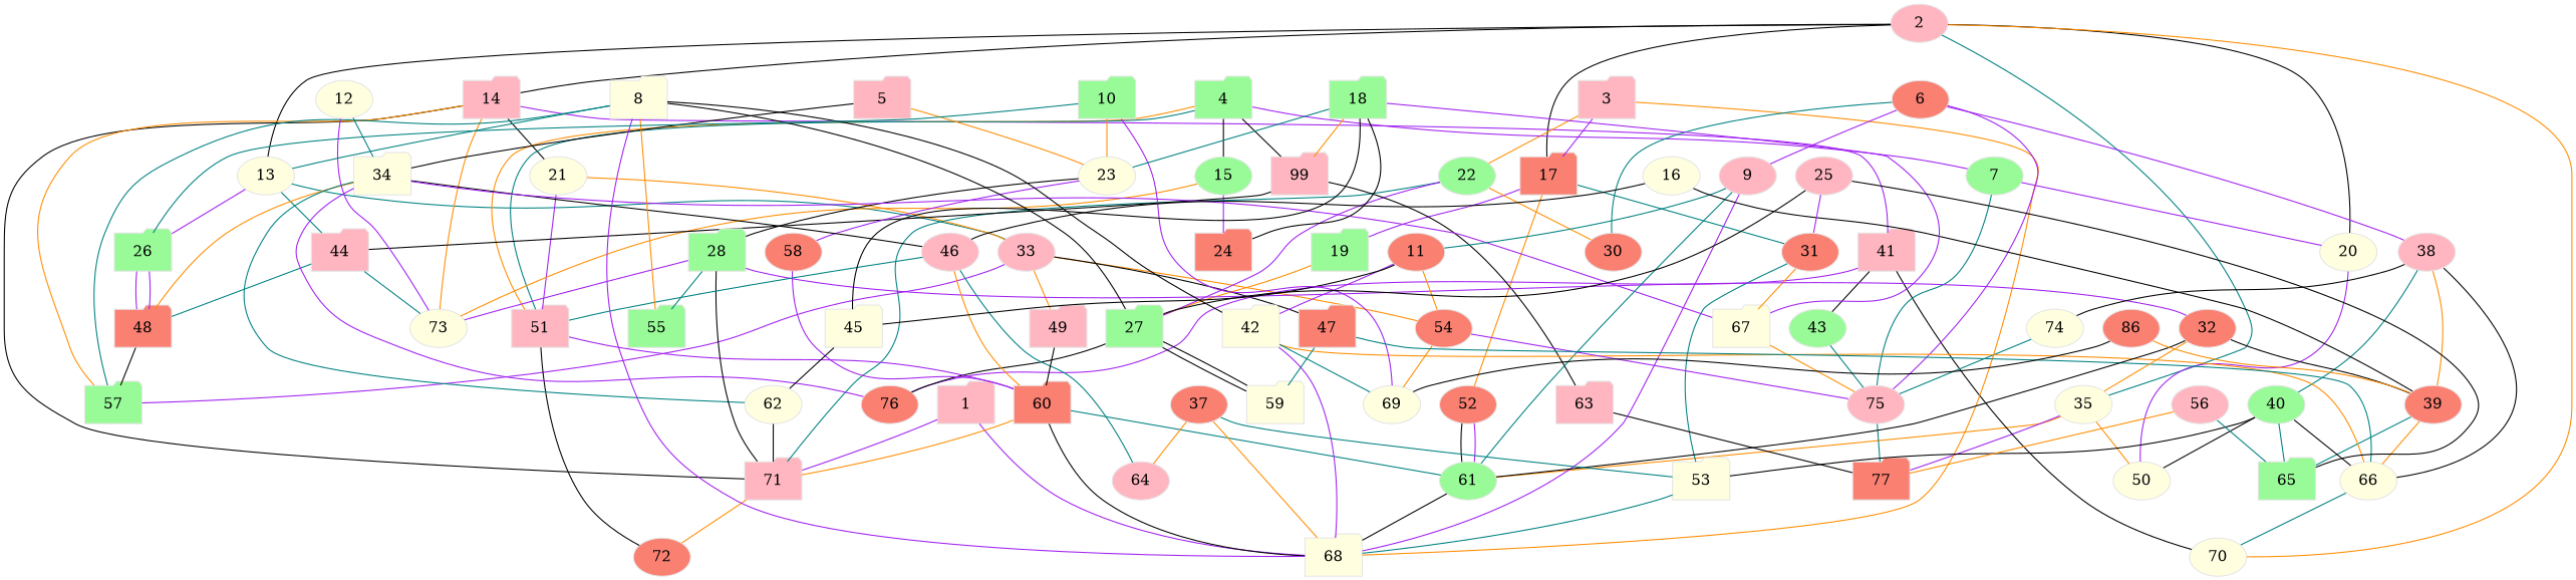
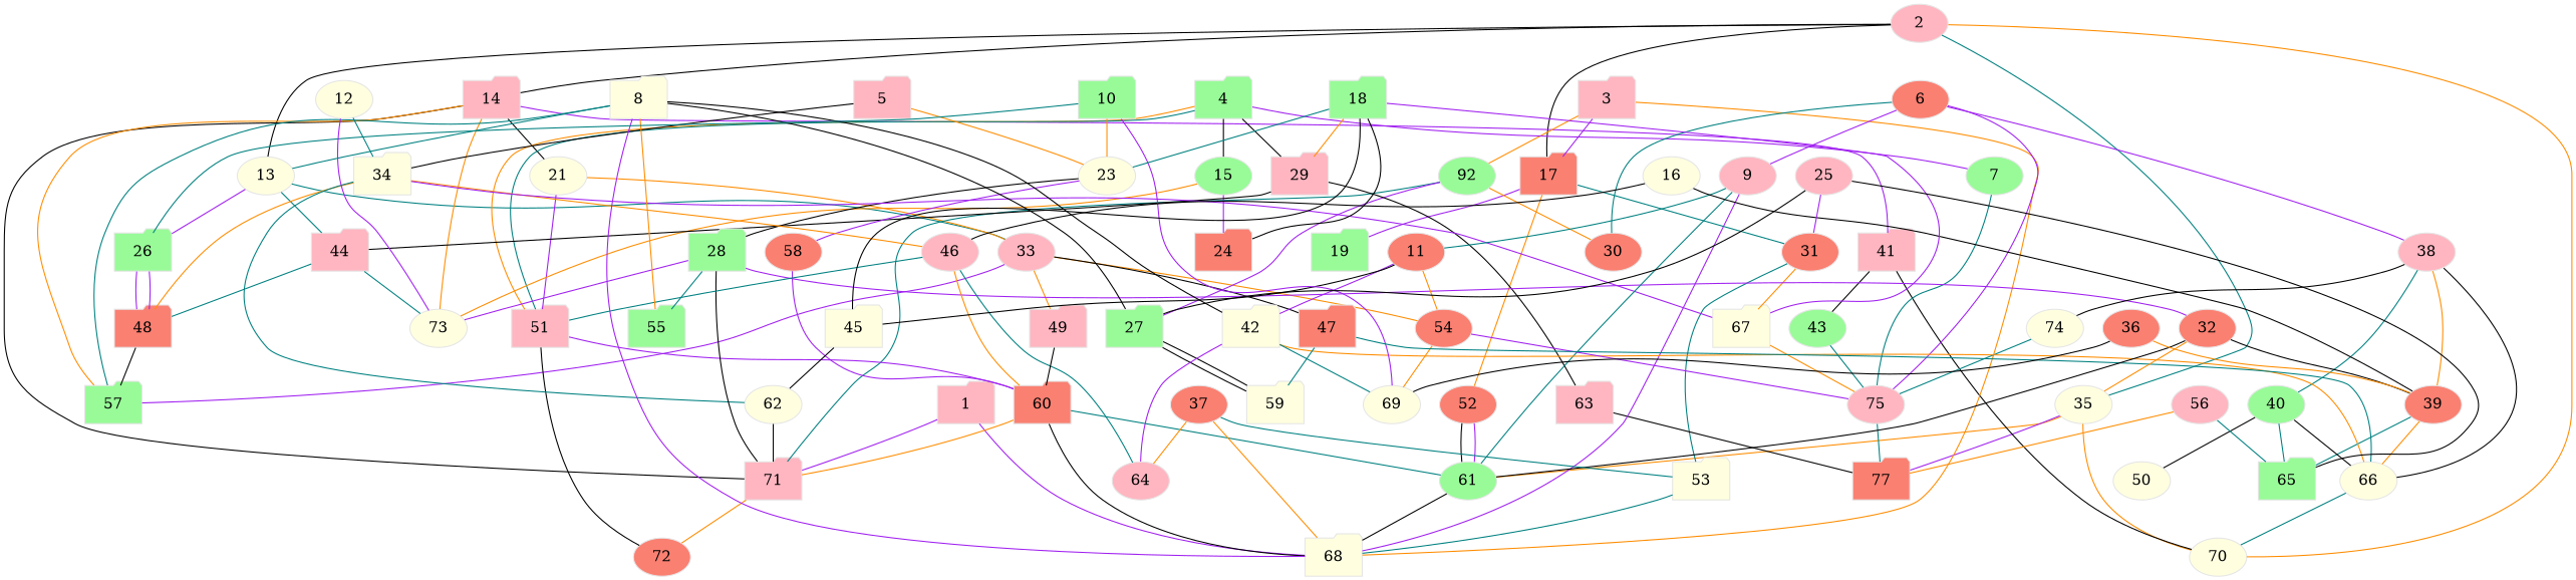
  graph {
    node [color=gray90 fillcolor=lightyellow shape=ellipse style=filled]
    edge [color=black]
    1 [fillcolor=lightpink shape=folder]
    68 [shape=folder]
    71 [fillcolor=lightpink shape=folder]
    72 [fillcolor=salmon]
    2 [fillcolor=lightpink]
    13
    14 [fillcolor=lightpink shape=folder]
    17 [fillcolor=salmon shape=folder]
-   20
    35
    70
    26 [fillcolor=palegreen shape=folder]
    33 [fillcolor=lightpink]
    44 [fillcolor=lightpink shape=folder]
    57 [fillcolor=palegreen shape=folder]
    73
    21
    41 [fillcolor=lightpink shape=folder]
    19 [fillcolor=palegreen shape=folder]
    31 [fillcolor=salmon]
    52 [fillcolor=salmon]
    50
    61 [fillcolor=palegreen]
    77 [fillcolor=salmon shape=folder]
    3 [fillcolor=lightpink shape=folder]
-   22 [fillcolor=palegreen]
+   22 [fillcolor=palegreen label=92]
    30 [fillcolor=salmon]
    27 [fillcolor=palegreen shape=folder]
    4 [fillcolor=palegreen shape=folder]
    7 [fillcolor=palegreen]
    15 [fillcolor=palegreen]
-   29 [fillcolor=lightpink shape=folder label=99]
+   29 [fillcolor=lightpink shape=folder]
    51 [fillcolor=lightpink shape=folder]
    75 [fillcolor=lightpink]
    24 [fillcolor=salmon shape=folder]
    63 [fillcolor=lightpink shape=folder]
    60 [fillcolor=salmon shape=folder]
    5 [fillcolor=lightpink shape=folder]
    23
    34 [shape=folder]
    28 [fillcolor=palegreen shape=folder]
    58 [fillcolor=salmon]
    46 [fillcolor=lightpink]
    67 [shape=folder]
    48 [fillcolor=salmon shape=folder]
-   76 [fillcolor=salmon]
    62
    6 [fillcolor=salmon]
    9 [fillcolor=lightpink]
    38 [fillcolor=lightpink]
    11 [fillcolor=salmon]
    39 [fillcolor=salmon]
    40 [fillcolor=palegreen]
    66
    74
    8 [shape=folder]
    42 [shape=folder]
    55 [fillcolor=palegreen shape=folder]
    59 [shape=folder]
    69
    45 [shape=folder]
    54 [fillcolor=salmon]
    10 [fillcolor=palegreen shape=folder]
    12
    47 [fillcolor=salmon shape=folder]
    49 [fillcolor=lightpink shape=folder]
    43 [fillcolor=palegreen]
    16
    65 [fillcolor=palegreen shape=folder]
    64 [fillcolor=lightpink]
    53 [shape=folder]
    18 [fillcolor=palegreen shape=folder]
    32 [fillcolor=salmon]
    25 [fillcolor=lightpink]
-   36 [fillcolor=salmon label=86]
+   36 [fillcolor=salmon]
    37 [fillcolor=salmon]
    56 [fillcolor=lightpink]
    1 -- 68 [color=purple]
    1 -- 71 [color=purple]
    71 -- 72 [color=darkorange]
    2 -- 13
    2 -- 14
    2 -- 17
-   2 -- 20
    2 -- 35 [color=teal]
    2 -- 70 [color=darkorange]
    13 -- 26 [color=purple]
    13 -- 33 [color=teal]
    13 -- 44 [color=teal]
    14 -- 71
    14 -- 57 [color=darkorange]
    14 -- 73 [color=darkorange]
    14 -- 21
    14 -- 41 [color=purple]
    17 -- 19 [color=purple]
    17 -- 31 [color=teal]
    17 -- 52 [color=darkorange]
-   20 -- 50 [color=purple]
-   35 -- 50 [color=darkorange]
+   35 -- 70 [color=darkorange]
    35 -- 61 [color=darkorange]
    35 -- 77 [color=purple]
    26 -- 48 [color=purple]
    26 -- 48 [color=purple]
    33 -- 57 [color=purple]
    33 -- 54 [color=darkorange]
    33 -- 47
    33 -- 49 [color=darkorange]
    44 -- 73 [color=teal]
    44 -- 48 [color=teal]
    21 -- 33 [color=darkorange]
    21 -- 51 [color=purple]
    41 -- 70
-   41 -- 76 [color=purple]
    41 -- 43
-   19 -- 27 [color=darkorange]
    31 -- 67 [color=darkorange]
    31 -- 53 [color=teal]
    52 -- 61
    52 -- 61 [color=purple]
    61 -- 68
    3 -- 68 [color=darkorange]
    3 -- 17 [color=purple]
    3 -- 22 [color=darkorange]
    22 -- 71 [color=teal]
    22 -- 30 [color=darkorange]
    22 -- 27 [color=purple]
-   27 -- 76
    27 -- 59
    27 -- 59
    4 -- 7 [color=purple]
    4 -- 15
    4 -- 29
    4 -- 51 [color=darkorange]
    4 -- 51 [color=teal]
-   7 -- 20 [color=purple]
    7 -- 75 [color=teal]
    15 -- 73 [color=darkorange]
    15 -- 24 [color=purple]
    29 -- 44
    29 -- 63
    51 -- 72
    51 -- 60 [color=purple]
    75 -- 77 [color=teal]
    63 -- 77
    60 -- 68
    60 -- 71 [color=darkorange]
    60 -- 61 [color=teal]
    5 -- 23 [color=darkorange]
    5 -- 34
    23 -- 28
    23 -- 58 [color=purple]
-   34 -- 46
+   34 -- 46 [color=darkorange]
    34 -- 67 [color=purple]
    34 -- 48 [color=darkorange]
-   34 -- 76 [color=purple]
    34 -- 62 [color=teal]
    28 -- 71
    28 -- 73 [color=purple]
    28 -- 55 [color=teal]
    28 -- 32 [color=purple]
    58 -- 60 [color=purple]
    46 -- 51 [color=teal]
    46 -- 60 [color=darkorange]
    46 -- 64 [color=teal]
    67 -- 75 [color=darkorange]
    48 -- 57
    62 -- 71
    6 -- 30 [color=teal]
    6 -- 75 [color=purple]
    6 -- 9 [color=purple]
    6 -- 38 [color=purple]
    9 -- 68 [color=purple]
    9 -- 61 [color=teal]
    9 -- 11 [color=teal]
    38 -- 39 [color=darkorange]
    38 -- 40 [color=teal]
    38 -- 66
    38 -- 74
    11 -- 42 [color=purple]
    11 -- 45
    11 -- 54 [color=darkorange]
    39 -- 66 [color=darkorange]
    39 -- 65 [color=teal]
    40 -- 50
    40 -- 66
    40 -- 65 [color=teal]
-   40 -- 53
    66 -- 70 [color=teal]
    74 -- 75 [color=teal]
    8 -- 68 [color=purple]
    8 -- 13 [color=teal]
    8 -- 57 [color=teal]
    8 -- 27
    8 -- 42
    8 -- 55 [color=darkorange]
-   42 -- 68 [color=purple]
+   42 -- 64 [color=purple]
    42 -- 66 [color=darkorange]
    42 -- 69 [color=teal]
    45 -- 62
    54 -- 75 [color=purple]
    54 -- 69 [color=darkorange]
    10 -- 26 [color=teal]
    10 -- 23 [color=darkorange]
    10 -- 69 [color=purple]
    12 -- 73 [color=purple]
    12 -- 34 [color=teal]
    47 -- 66 [color=teal]
    47 -- 59 [color=teal]
    49 -- 60
    43 -- 75 [color=teal]
    16 -- 46
    16 -- 39
    53 -- 68 [color=teal]
    18 -- 29 [color=darkorange]
    18 -- 24
    18 -- 23 [color=teal]
    18 -- 67 [color=purple]
    18 -- 45
    32 -- 35 [color=darkorange]
    32 -- 61
    32 -- 39
    25 -- 31 [color=purple]
    25 -- 27
    25 -- 65
    36 -- 39 [color=darkorange]
    36 -- 69
    37 -- 68 [color=darkorange]
    37 -- 64 [color=darkorange]
    37 -- 53 [color=teal]
    56 -- 77 [color=darkorange]
    56 -- 65 [color=teal]
  }
